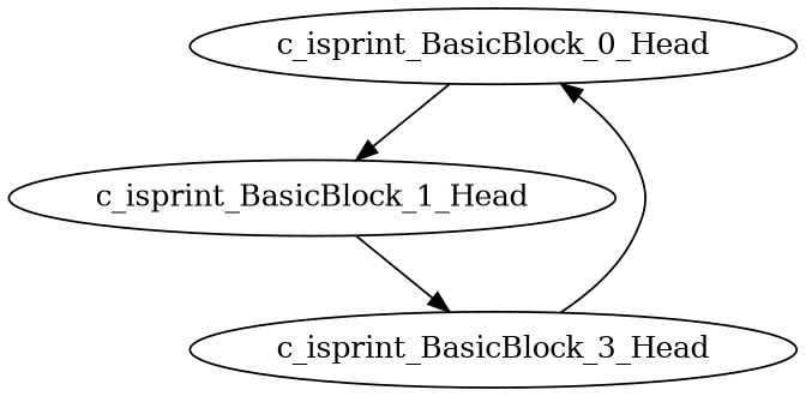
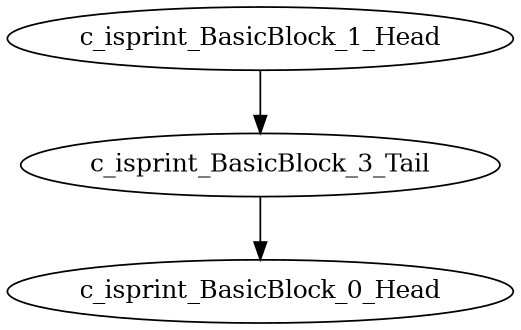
  digraph {
    c_isprint_BasicBlock_0_Head
    c_isprint_BasicBlock_1_Head
-   c_isprint_BasicBlock_3_Tail [label=c_isprint_BasicBlock_3_Head]
-   c_isprint_BasicBlock_0_Head -> c_isprint_BasicBlock_1_Head
+   c_isprint_BasicBlock_3_Tail
    c_isprint_BasicBlock_1_Head -> c_isprint_BasicBlock_3_Tail
    c_isprint_BasicBlock_3_Tail -> c_isprint_BasicBlock_0_Head
  }
